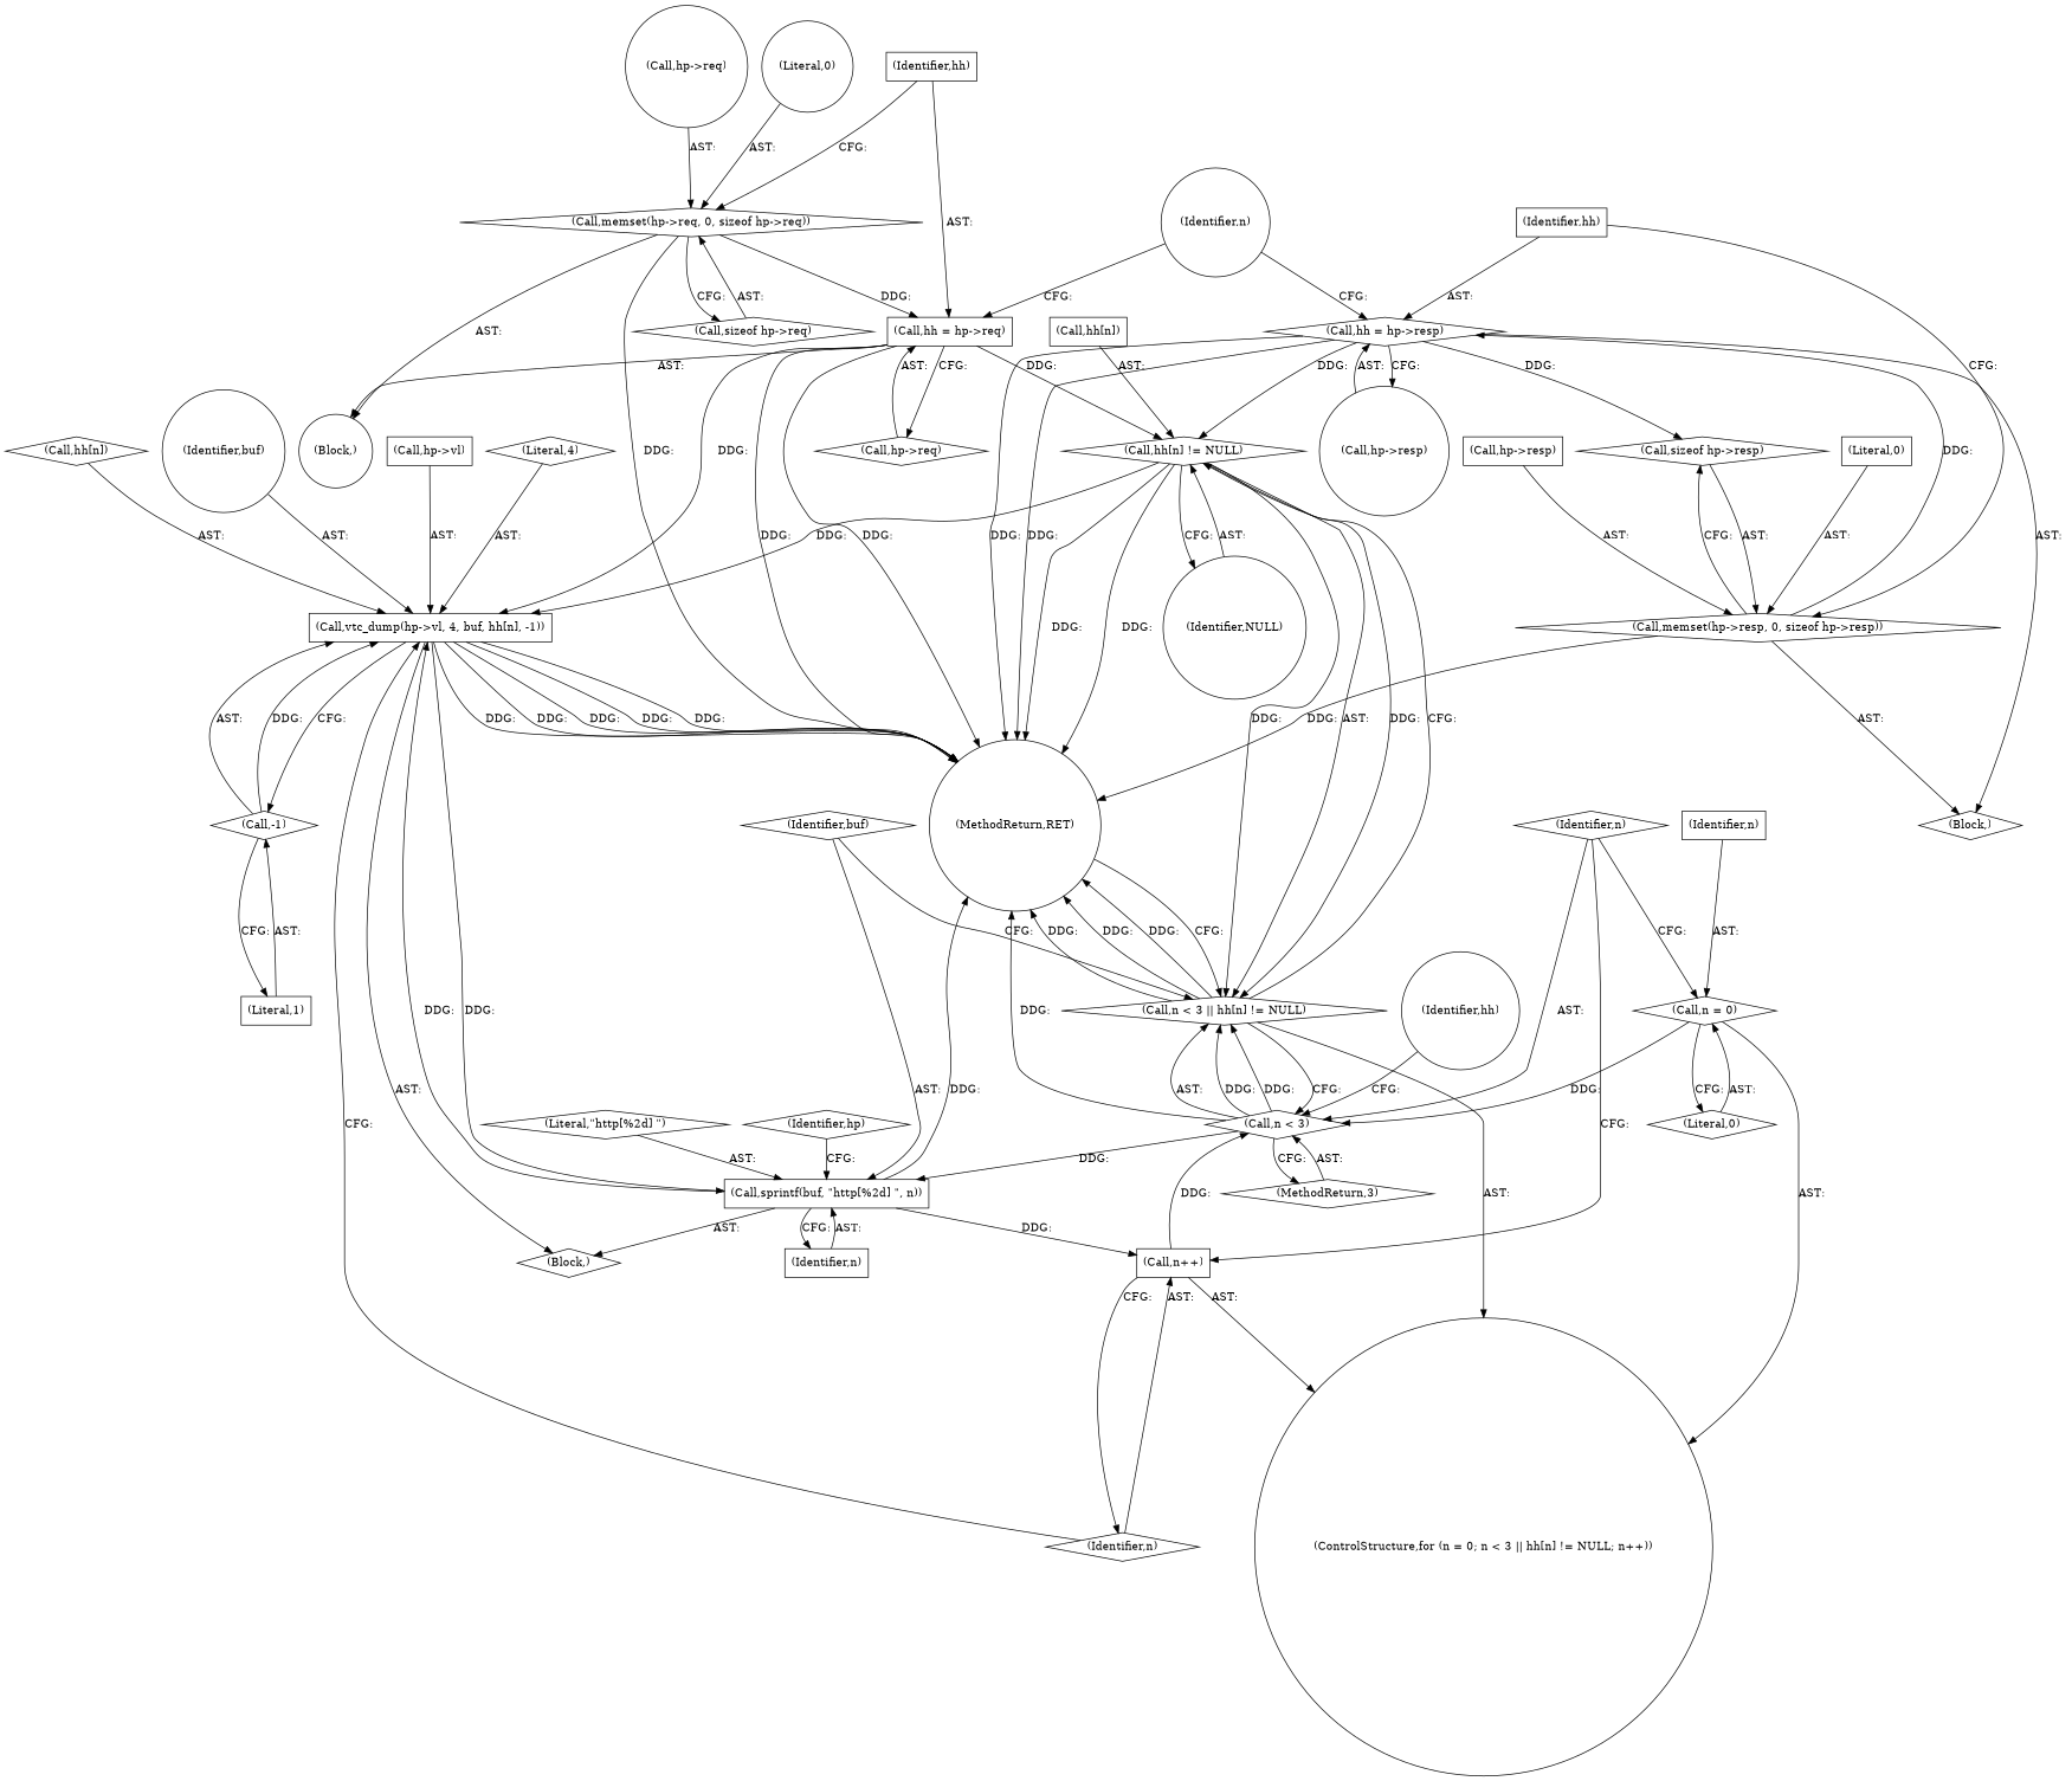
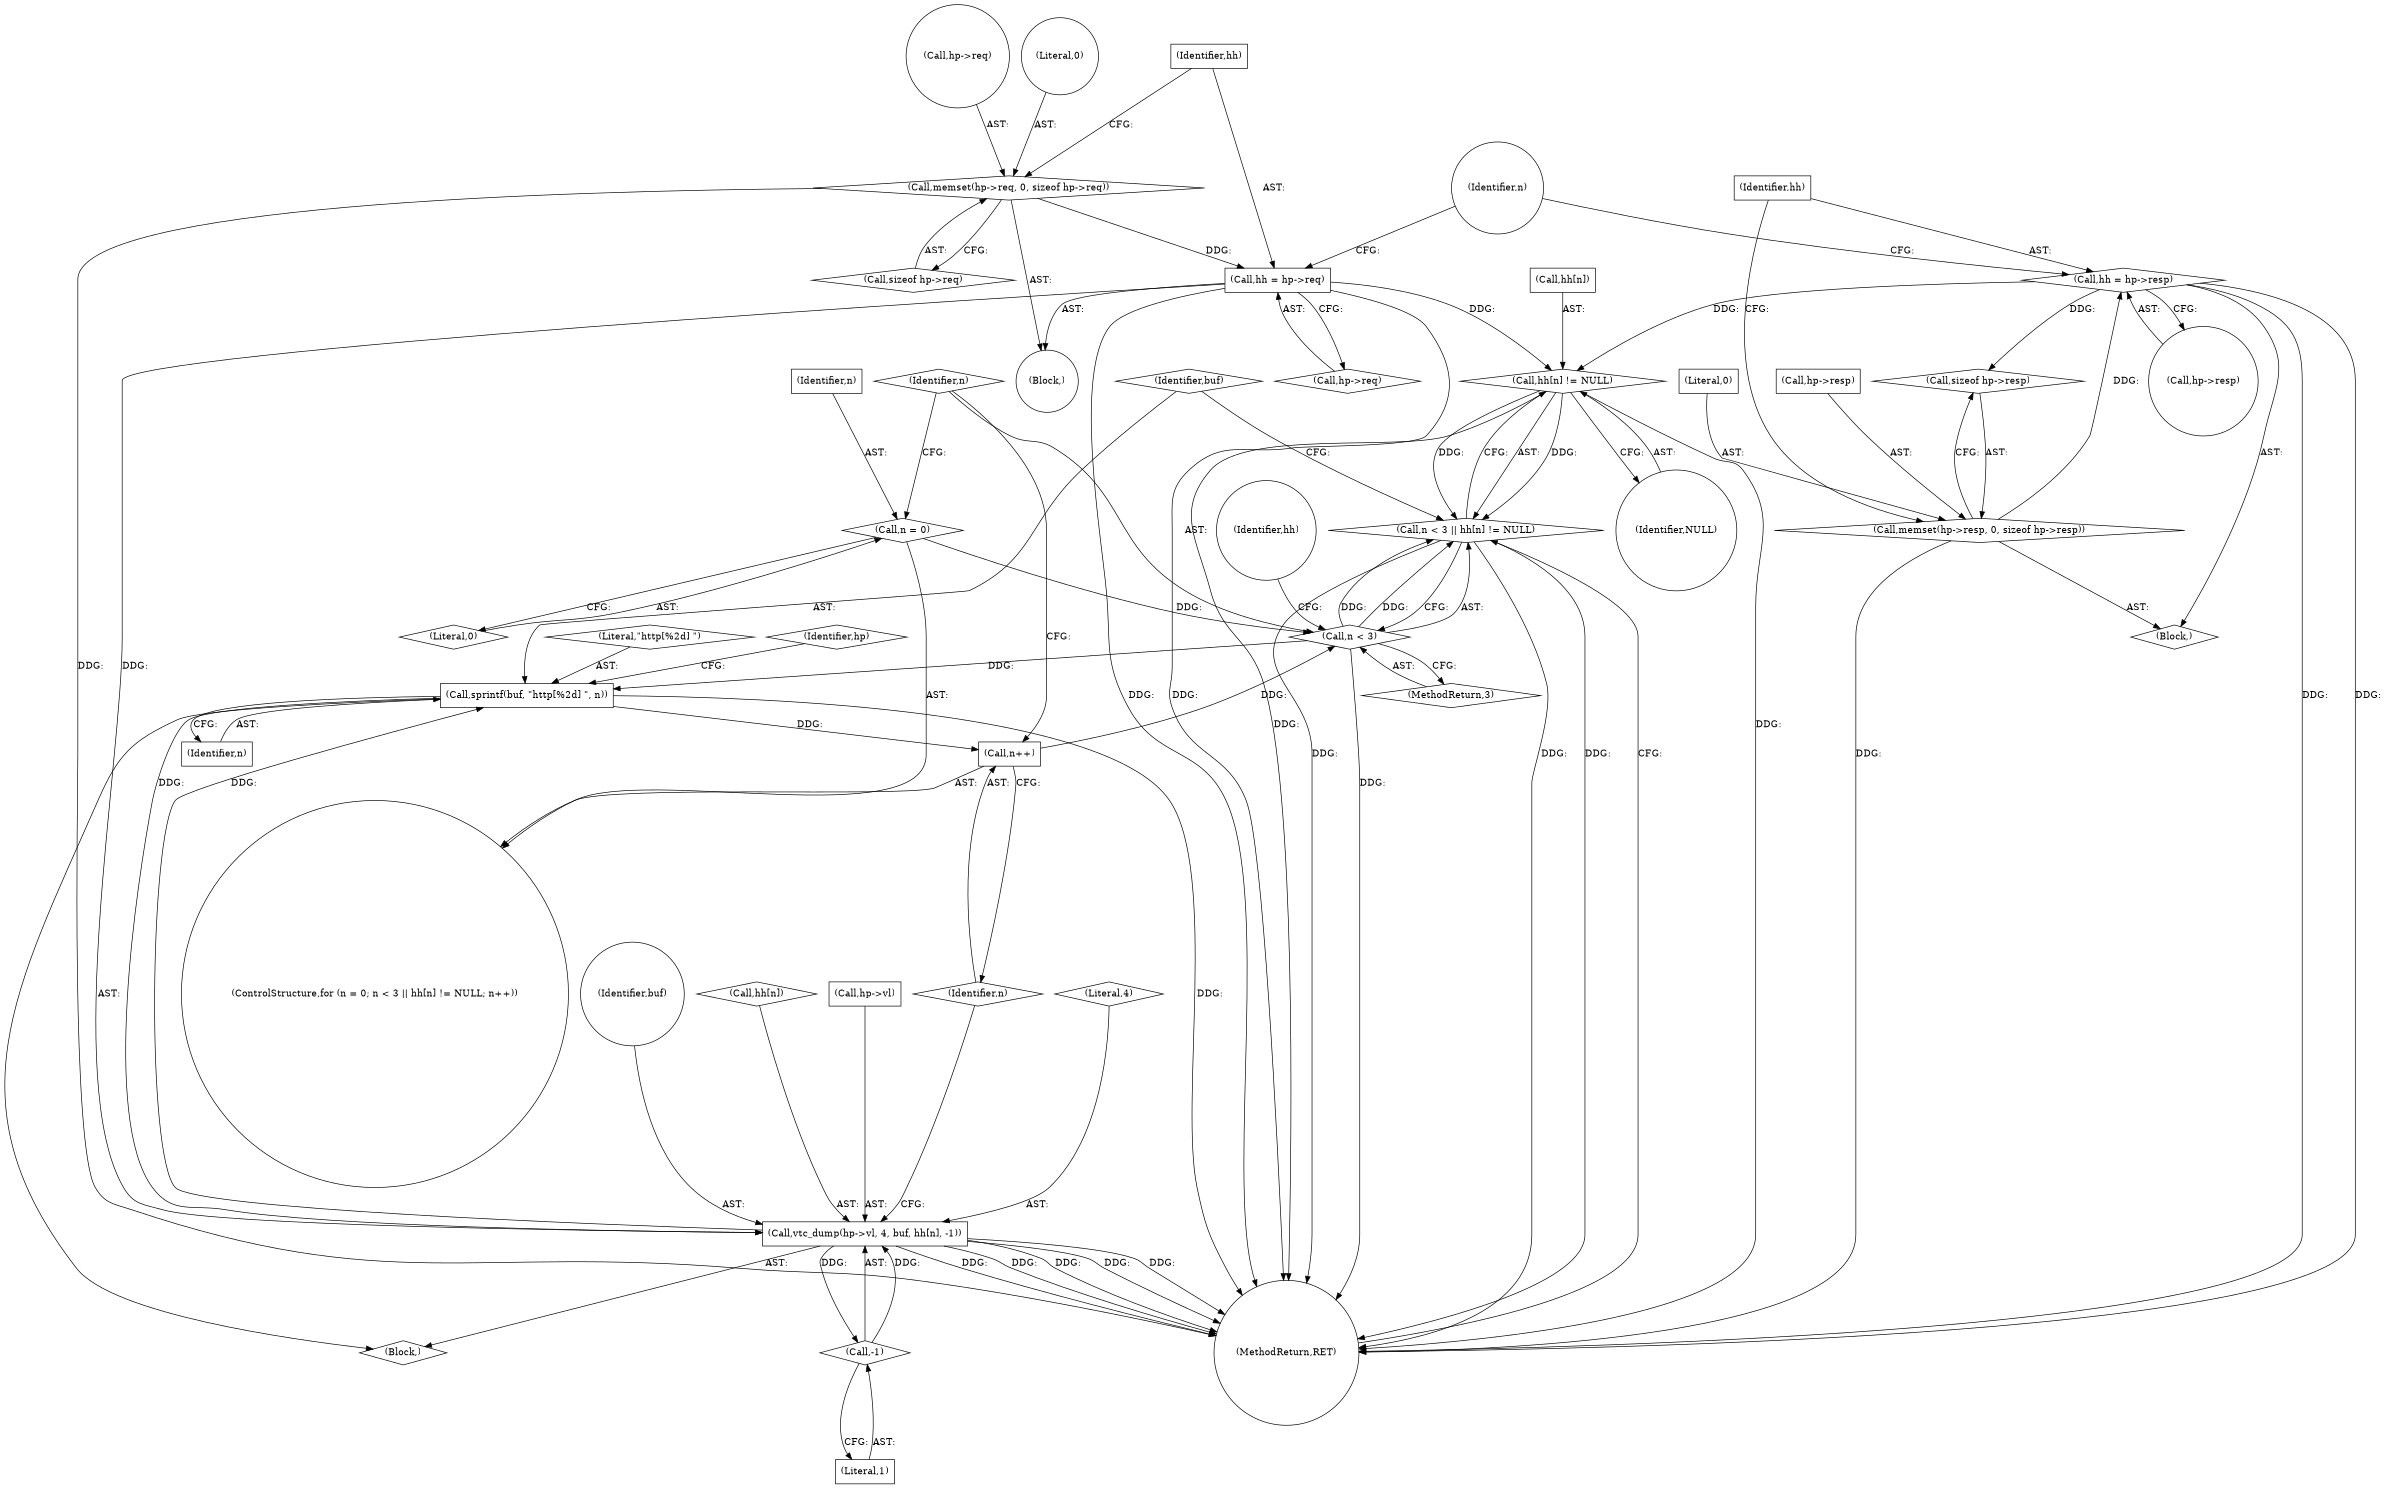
  digraph {
    node [shape=diamond]
    n1 [label="(Call,hh[n] != NULL)"]
    n2 [label="(Call,vtc_dump(hp->vl, 4, buf, hh[n], -1))" shape=box]
    n3 [label="(Call,n < 3 || hh[n] != NULL)"]
    n4 [label="(Identifier,NULL)" shape=circle]
    n5 [label="(MethodReturn,RET)" shape=circle]
    n6 [label="(Call,sprintf(buf, \"http[%2d] \", n))" shape=box]
    n7 [label="(Call,-1)"]
    n8 [label="(Block,)"]
    n9 [label="(Call,n < 3)"]
    n10 [label="(ControlStructure,for (n = 0; n < 3 || hh[n] != NULL; n++))" shape=circle]
    n11 [label="(Call,hh = hp->req)" shape=box]
    n12 [label="(Block,)" shape=circle]
    n13 [label="(Call,hp->req)"]
    n14 [label="(Call,memset(hp->req, 0, sizeof hp->req))"]
    n15 [label="(Call,sizeof hp->req)"]
    n16 [label="(Call,n++)" shape=box]
    n17 [label="(Identifier,n)" shape=box]
    n18 [label="(Literal,1)" shape=box]
    n19 [label="(Identifier,n)"]
    n20 [label="(MethodReturn,3)"]
    n21 [label="(Call,n = 0)"]
    n22 [label="(Literal,0)"]
    n23 [label="(Call,hh = hp->resp)"]
    n24 [label="(Block,)"]
    n25 [label="(Call,hp->resp)" shape=circle]
    n26 [label="(Call,sizeof hp->resp)"]
    n27 [label="(Call,memset(hp->resp, 0, sizeof hp->resp))"]
    n28 [label="(Identifier,hh)" shape=box]
    n29 [label="(Call,hh[n])" shape=box]
    n30 [label="(Literal,4)"]
    n31 [label="(Identifier,buf)" shape=circle]
    n32 [label="(Identifier,n)" shape=box]
    n33 [label="(Call,hp->resp)" shape=box]
    n34 [label="(Literal,\"http[%2d] \")"]
    n35 [label="(Call,hp->req)" shape=circle]
    n36 [label="(Identifier,n)"]
    n37 [label="(Identifier,hh)" shape=circle]
    n38 [label="(Call,hh[n])"]
    n39 [label="(Call,hp->vl)" shape=box]
    n40 [label="(Identifier,hp)"]
    n41 [label="(Identifier,buf)"]
    n42 [label="(Identifier,hh)" shape=box]
    n43 [label="(Identifier,n)" shape=circle]
    n44 [label="(Literal,0)" shape=box]
    n45 [label="(Literal,0)" shape=circle]
-   n1 -> n2 [label="DDG: "]
    n1 -> n3 [label="AST: "]
    n1 -> n3 [label="DDG: "]
    n1 -> n3 [label="DDG: "]
    n1 -> n4 [label="CFG: "]
    n1 -> n5 [label="DDG: "]
    n1 -> n5 [label="DDG: "]
    n2 -> n5 [label="DDG: "]
    n2 -> n5 [label="DDG: "]
    n2 -> n5 [label="DDG: "]
    n2 -> n5 [label="DDG: "]
    n2 -> n5 [label="DDG: "]
    n2 -> n6 [label="DDG: "]
-   n2 -> n7 [label="CFG: "]
+   n2 -> n7 [label="DDG: "]
    n2 -> n8 [label="AST: "]
    n3 -> n1 [label="CFG: "]
    n3 -> n5 [label="DDG: "]
    n3 -> n5 [label="DDG: "]
    n3 -> n5 [label="DDG: "]
    n3 -> n9 [label="CFG: "]
-   n3 -> n10 [label="AST: "]
    n4 -> n1 [label="AST: "]
    n5 -> n3 [label="CFG: "]
    n6 -> n2 [label="DDG: "]
    n6 -> n5 [label="DDG: "]
    n6 -> n8 [label="AST: "]
    n6 -> n16 [label="DDG: "]
    n6 -> n17 [label="CFG: "]
    n7 -> n2 [label="AST: "]
    n7 -> n2 [label="DDG: "]
    n7 -> n18 [label="CFG: "]
    n9 -> n3 [label="AST: "]
    n9 -> n3 [label="DDG: "]
    n9 -> n3 [label="DDG: "]
    n9 -> n5 [label="DDG: "]
    n9 -> n6 [label="DDG: "]
    n9 -> n20 [label="CFG: "]
    n11 -> n1 [label="DDG: "]
    n11 -> n2 [label="DDG: "]
    n11 -> n5 [label="DDG: "]
    n11 -> n5 [label="DDG: "]
    n11 -> n12 [label="AST: "]
    n11 -> n13 [label="CFG: "]
    n13 -> n11 [label="AST: "]
    n14 -> n5 [label="DDG: "]
    n14 -> n11 [label="DDG: "]
    n14 -> n12 [label="AST: "]
    n14 -> n15 [label="CFG: "]
    n15 -> n14 [label="AST: "]
    n16 -> n9 [label="DDG: "]
    n16 -> n10 [label="AST: "]
    n16 -> n19 [label="CFG: "]
    n17 -> n6 [label="AST: "]
    n18 -> n7 [label="AST: "]
    n19 -> n2 [label="CFG: "]
    n19 -> n16 [label="AST: "]
    n20 -> n9 [label="AST: "]
    n21 -> n9 [label="DDG: "]
    n21 -> n10 [label="AST: "]
    n21 -> n22 [label="CFG: "]
    n22 -> n21 [label="AST: "]
    n23 -> n1 [label="DDG: "]
    n23 -> n5 [label="DDG: "]
    n23 -> n5 [label="DDG: "]
    n23 -> n24 [label="AST: "]
    n23 -> n25 [label="CFG: "]
    n23 -> n26 [label="DDG: "]
    n25 -> n23 [label="AST: "]
    n26 -> n27 [label="AST: "]
    n27 -> n5 [label="DDG: "]
    n27 -> n23 [label="DDG: "]
    n27 -> n24 [label="AST: "]
    n27 -> n26 [label="CFG: "]
    n28 -> n23 [label="AST: "]
    n28 -> n27 [label="CFG: "]
    n29 -> n1 [label="AST: "]
    n30 -> n2 [label="AST: "]
    n31 -> n2 [label="AST: "]
    n32 -> n21 [label="AST: "]
    n33 -> n27 [label="AST: "]
    n34 -> n6 [label="AST: "]
    n35 -> n14 [label="AST: "]
    n36 -> n9 [label="AST: "]
    n36 -> n16 [label="CFG: "]
    n36 -> n21 [label="CFG: "]
    n37 -> n9 [label="CFG: "]
    n38 -> n2 [label="AST: "]
    n39 -> n2 [label="AST: "]
    n40 -> n6 [label="CFG: "]
    n41 -> n3 [label="CFG: "]
    n41 -> n6 [label="AST: "]
    n42 -> n11 [label="AST: "]
    n42 -> n14 [label="CFG: "]
    n43 -> n11 [label="CFG: "]
    n43 -> n23 [label="CFG: "]
    n44 -> n27 [label="AST: "]
    n45 -> n14 [label="AST: "]
  }
